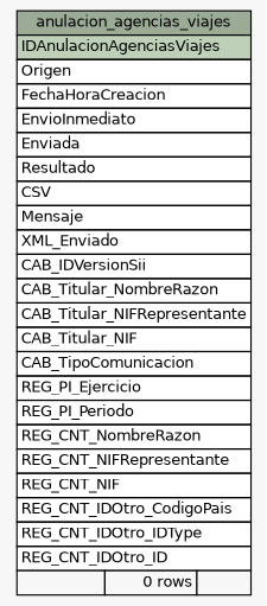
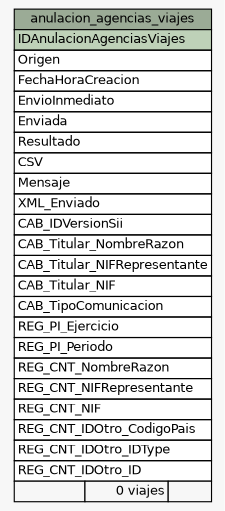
  digraph {
    bgcolor="#f7f7f7"
    fontname=Helvetica
    fontsize=11
    nodesep=0.18
    rankdir=TB
    ranksep=0.46
-   n1 [fontname=Helvetica fontsize=11 label=<     <TABLE BORDER="0" CELLBORDER="1" CELLSPACING="0" BGCOLOR="#ffffff">       <TR><TD COLSPAN="3" BGCOLOR="#9bab96" ALIGN="CENTER">anulacion_agencias_viajes</TD></TR>       <TR><TD PORT="IDAnulacionAgenciasViajes" COLSPAN="3" BGCOLOR="#bed1b8" ALIGN="LEFT">IDAnulacionAgenciasViajes</TD></TR>       <TR><TD PORT="Origen" COLSPAN="3" ALIGN="LEFT">Origen</TD></TR>       <TR><TD PORT="FechaHoraCreacion" COLSPAN="3" ALIGN="LEFT">FechaHoraCreacion</TD></TR>       <TR><TD PORT="EnvioInmediato" COLSPAN="3" ALIGN="LEFT">EnvioInmediato</TD></TR>       <TR><TD PORT="Enviada" COLSPAN="3" ALIGN="LEFT">Enviada</TD></TR>       <TR><TD PORT="Resultado" COLSPAN="3" ALIGN="LEFT">Resultado</TD></TR>       <TR><TD PORT="CSV" COLSPAN="3" ALIGN="LEFT">CSV</TD></TR>       <TR><TD PORT="Mensaje" COLSPAN="3" ALIGN="LEFT">Mensaje</TD></TR>       <TR><TD PORT="XML_Enviado" COLSPAN="3" ALIGN="LEFT">XML_Enviado</TD></TR>       <TR><TD PORT="CAB_IDVersionSii" COLSPAN="3" ALIGN="LEFT">CAB_IDVersionSii</TD></TR>       <TR><TD PORT="CAB_Titular_NombreRazon" COLSPAN="3" ALIGN="LEFT">CAB_Titular_NombreRazon</TD></TR>       <TR><TD PORT="CAB_Titular_NIFRepresentante" COLSPAN="3" ALIGN="LEFT">CAB_Titular_NIFRepresentante</TD></TR>       <TR><TD PORT="CAB_Titular_NIF" COLSPAN="3" ALIGN="LEFT">CAB_Titular_NIF</TD></TR>       <TR><TD PORT="CAB_TipoComunicacion" COLSPAN="3" ALIGN="LEFT">CAB_TipoComunicacion</TD></TR>       <TR><TD PORT="REG_PI_Ejercicio" COLSPAN="3" ALIGN="LEFT">REG_PI_Ejercicio</TD></TR>       <TR><TD PORT="REG_PI_Periodo" COLSPAN="3" ALIGN="LEFT">REG_PI_Periodo</TD></TR>       <TR><TD PORT="REG_CNT_NombreRazon" COLSPAN="3" ALIGN="LEFT">REG_CNT_NombreRazon</TD></TR>       <TR><TD PORT="REG_CNT_NIFRepresentante" COLSPAN="3" ALIGN="LEFT">REG_CNT_NIFRepresentante</TD></TR>       <TR><TD PORT="REG_CNT_NIF" COLSPAN="3" ALIGN="LEFT">REG_CNT_NIF</TD></TR>       <TR><TD PORT="REG_CNT_IDOtro_CodigoPais" COLSPAN="3" ALIGN="LEFT">REG_CNT_IDOtro_CodigoPais</TD></TR>       <TR><TD PORT="REG_CNT_IDOtro_IDType" COLSPAN="3" ALIGN="LEFT">REG_CNT_IDOtro_IDType</TD></TR>       <TR><TD PORT="REG_CNT_IDOtro_ID" COLSPAN="3" ALIGN="LEFT">REG_CNT_IDOtro_ID</TD></TR>       <TR><TD ALIGN="LEFT" BGCOLOR="#f7f7f7">  </TD><TD ALIGN="RIGHT" BGCOLOR="#f7f7f7">0 rows</TD><TD ALIGN="RIGHT" BGCOLOR="#f7f7f7">  </TD></TR>     </TABLE>> shape=plaintext]
+   n1 [fontname=Helvetica fontsize=11 label=<     <TABLE BORDER="0" CELLBORDER="1" CELLSPACING="0" BGCOLOR="#ffffff">       <TR><TD COLSPAN="3" BGCOLOR="#9bab96" ALIGN="CENTER">anulacion_agencias_viajes</TD></TR>       <TR><TD PORT="IDAnulacionAgenciasViajes" COLSPAN="3" BGCOLOR="#bed1b8" ALIGN="LEFT">IDAnulacionAgenciasViajes</TD></TR>       <TR><TD PORT="Origen" COLSPAN="3" ALIGN="LEFT">Origen</TD></TR>       <TR><TD PORT="FechaHoraCreacion" COLSPAN="3" ALIGN="LEFT">FechaHoraCreacion</TD></TR>       <TR><TD PORT="EnvioInmediato" COLSPAN="3" ALIGN="LEFT">EnvioInmediato</TD></TR>       <TR><TD PORT="Enviada" COLSPAN="3" ALIGN="LEFT">Enviada</TD></TR>       <TR><TD PORT="Resultado" COLSPAN="3" ALIGN="LEFT">Resultado</TD></TR>       <TR><TD PORT="CSV" COLSPAN="3" ALIGN="LEFT">CSV</TD></TR>       <TR><TD PORT="Mensaje" COLSPAN="3" ALIGN="LEFT">Mensaje</TD></TR>       <TR><TD PORT="XML_Enviado" COLSPAN="3" ALIGN="LEFT">XML_Enviado</TD></TR>       <TR><TD PORT="CAB_IDVersionSii" COLSPAN="3" ALIGN="LEFT">CAB_IDVersionSii</TD></TR>       <TR><TD PORT="CAB_Titular_NombreRazon" COLSPAN="3" ALIGN="LEFT">CAB_Titular_NombreRazon</TD></TR>       <TR><TD PORT="CAB_Titular_NIFRepresentante" COLSPAN="3" ALIGN="LEFT">CAB_Titular_NIFRepresentante</TD></TR>       <TR><TD PORT="CAB_Titular_NIF" COLSPAN="3" ALIGN="LEFT">CAB_Titular_NIF</TD></TR>       <TR><TD PORT="CAB_TipoComunicacion" COLSPAN="3" ALIGN="LEFT">CAB_TipoComunicacion</TD></TR>       <TR><TD PORT="REG_PI_Ejercicio" COLSPAN="3" ALIGN="LEFT">REG_PI_Ejercicio</TD></TR>       <TR><TD PORT="REG_PI_Periodo" COLSPAN="3" ALIGN="LEFT">REG_PI_Periodo</TD></TR>       <TR><TD PORT="REG_CNT_NombreRazon" COLSPAN="3" ALIGN="LEFT">REG_CNT_NombreRazon</TD></TR>       <TR><TD PORT="REG_CNT_NIFRepresentante" COLSPAN="3" ALIGN="LEFT">REG_CNT_NIFRepresentante</TD></TR>       <TR><TD PORT="REG_CNT_NIF" COLSPAN="3" ALIGN="LEFT">REG_CNT_NIF</TD></TR>       <TR><TD PORT="REG_CNT_IDOtro_CodigoPais" COLSPAN="3" ALIGN="LEFT">REG_CNT_IDOtro_CodigoPais</TD></TR>       <TR><TD PORT="REG_CNT_IDOtro_IDType" COLSPAN="3" ALIGN="LEFT">REG_CNT_IDOtro_IDType</TD></TR>       <TR><TD PORT="REG_CNT_IDOtro_ID" COLSPAN="3" ALIGN="LEFT">REG_CNT_IDOtro_ID</TD></TR>       <TR><TD ALIGN="LEFT" BGCOLOR="#f7f7f7">  </TD><TD ALIGN="RIGHT" BGCOLOR="#f7f7f7">0 viajes</TD><TD ALIGN="RIGHT" BGCOLOR="#f7f7f7">  </TD></TR>     </TABLE>> shape=plaintext]
  }
